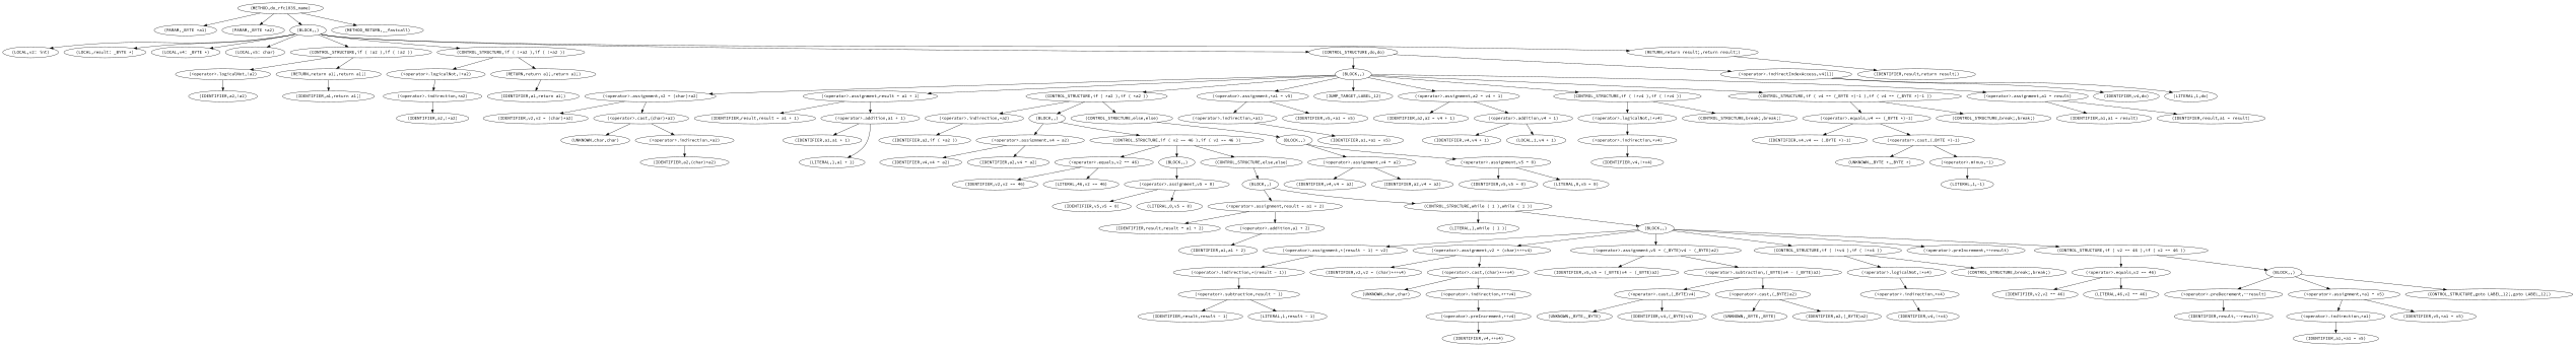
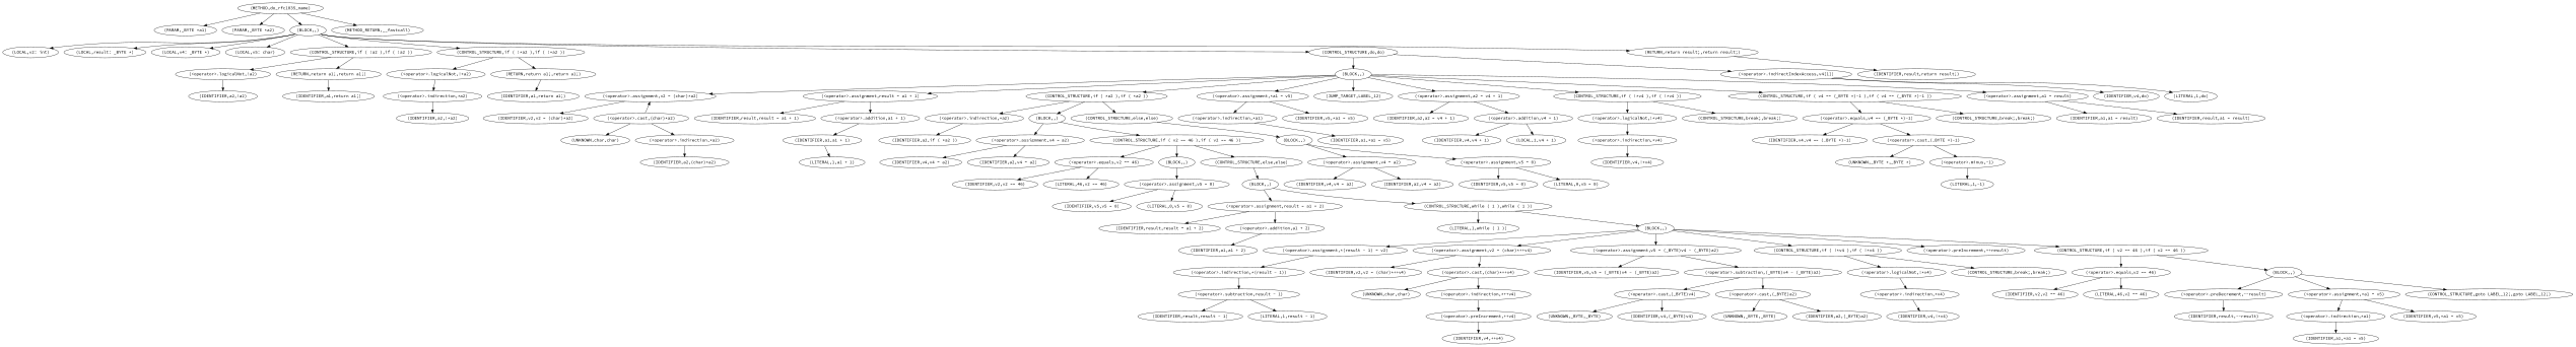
  digraph {
    fontname="Source Code Pro"
    node [fontname="Source Code Pro"]
    edge [fontname="Source Code Pro"]
    n1 [label="(METHOD,do_rfc1035_name)"]
    n2 [label="(PARAM,_BYTE *a1)"]
    n3 [label="(PARAM,_BYTE *a2)"]
    n4 [label="(BLOCK,,)"]
    n5 [label="(METHOD_RETURN,__fastcall)"]
    n6 [label="(LOCAL,v2: int)"]
    n7 [label="(LOCAL,result: _BYTE *)"]
    n8 [label="(LOCAL,v4: _BYTE *)"]
    n9 [label="(LOCAL,v5: char)"]
    n10 [label="(CONTROL_STRUCTURE,if ( !a2 ),if ( !a2 ))"]
    n11 [label="(CONTROL_STRUCTURE,if ( !*a2 ),if ( !*a2 ))"]
    n12 [label="(CONTROL_STRUCTURE,do,do)"]
    n13 [label="(RETURN,return result;,return result;)"]
    n14 [label="(<operator>.logicalNot,!a2)"]
    n15 [label="(RETURN,return a1;,return a1;)"]
    n16 [label="(<operator>.logicalNot,!*a2)"]
    n17 [label="(RETURN,return a1;,return a1;)"]
    n18 [label="(BLOCK,,)"]
    n19 [label="(<operator>.indirectIndexAccess,v4[1])"]
    n20 [label="(IDENTIFIER,result,return result;)"]
    n21 [label="(IDENTIFIER,a2,!a2)"]
    n22 [label="(IDENTIFIER,a1,return a1;)"]
    n23 [label="(<operator>.indirection,*a2)"]
    n24 [label="(IDENTIFIER,a1,return a1;)"]
    n25 [label="(IDENTIFIER,a2,!*a2)"]
    n26 [label="(<operator>.assignment,v2 = (char)*a2)"]
    n27 [label="(<operator>.assignment,result = a1 + 1)"]
    n28 [label="(CONTROL_STRUCTURE,if ( *a2 ),if ( *a2 ))"]
    n29 [label="(<operator>.assignment,*a1 = v5)"]
    n30 [label="(JUMP_TARGET,LABEL_12)"]
    n31 [label="(<operator>.assignment,a2 = v4 + 1)"]
    n32 [label="(CONTROL_STRUCTURE,if ( !*v4 ),if ( !*v4 ))"]
    n33 [label="(CONTROL_STRUCTURE,if ( v4 == (_BYTE *)-1 ),if ( v4 == (_BYTE *)-1 ))"]
    n34 [label="(<operator>.assignment,a1 = result)"]
    n35 [label="(IDENTIFIER,v4,do)"]
    n36 [label="(LITERAL,1,do)"]
    n37 [label="(IDENTIFIER,v2,v2 = (char)*a2)"]
    n38 [label="(<operator>.cast,(char)*a2)"]
    n39 [label="(IDENTIFIER,result,result = a1 + 1)"]
    n40 [label="(<operator>.addition,a1 + 1)"]
    n41 [label="(<operator>.indirection,*a2)"]
    n42 [label="(BLOCK,,)"]
    n43 [label="(CONTROL_STRUCTURE,else,else)"]
    n44 [label="(<operator>.indirection,*a1)"]
    n45 [label="(IDENTIFIER,v5,*a1 = v5)"]
    n46 [label="(IDENTIFIER,a2,a2 = v4 + 1)"]
    n47 [label="(<operator>.addition,v4 + 1)"]
    n48 [label="(<operator>.logicalNot,!*v4)"]
    n49 [label="(CONTROL_STRUCTURE,break;,break;)"]
    n50 [label="(<operator>.equals,v4 == (_BYTE *)-1)"]
    n51 [label="(CONTROL_STRUCTURE,break;,break;)"]
    n52 [label="(IDENTIFIER,a1,a1 = result)"]
    n53 [label="(IDENTIFIER,result,a1 = result)"]
    n54 [label="(UNKNOWN,char,char)"]
    n55 [label="(<operator>.indirection,*a2)"]
    n56 [label="(IDENTIFIER,a2,(char)*a2)"]
    n57 [label="(IDENTIFIER,a1,a1 + 1)"]
    n58 [label="(LITERAL,1,a1 + 1)"]
    n59 [label="(IDENTIFIER,a2,if ( *a2 ))"]
    n60 [label="(<operator>.assignment,v4 = a2)"]
    n61 [label="(CONTROL_STRUCTURE,if ( v2 == 46 ),if ( v2 == 46 ))"]
    n62 [label="(BLOCK,,)"]
    n63 [label="(IDENTIFIER,v4,v4 = a2)"]
    n64 [label="(IDENTIFIER,a2,v4 = a2)"]
    n65 [label="(<operator>.equals,v2 == 46)"]
    n66 [label="(BLOCK,,)"]
    n67 [label="(CONTROL_STRUCTURE,else,else)"]
    n68 [label="(IDENTIFIER,v2,v2 == 46)"]
    n69 [label="(LITERAL,46,v2 == 46)"]
    n70 [label="(<operator>.assignment,v5 = 0)"]
    n71 [label="(BLOCK,,)"]
    n72 [label="(IDENTIFIER,v5,v5 = 0)"]
    n73 [label="(LITERAL,0,v5 = 0)"]
    n74 [label="(<operator>.assignment,result = a1 + 2)"]
    n75 [label="(CONTROL_STRUCTURE,while ( 1 ),while ( 1 ))"]
    n76 [label="(IDENTIFIER,result,result = a1 + 2)"]
    n77 [label="(<operator>.addition,a1 + 2)"]
    n78 [label="(LITERAL,1,while ( 1 ))"]
    n79 [label="(BLOCK,,)"]
    n80 [label="(IDENTIFIER,a1,a1 + 2)"]
    n81 [label="(<operator>.assignment,*(result - 1) = v2)"]
    n82 [label="(<operator>.assignment,v2 = (char)*++v4)"]
    n83 [label="(<operator>.assignment,v5 = (_BYTE)v4 - (_BYTE)a2)"]
    n84 [label="(CONTROL_STRUCTURE,if ( !*v4 ),if ( !*v4 ))"]
    n85 [label="(<operator>.preIncrement,++result)"]
    n86 [label="(CONTROL_STRUCTURE,if ( v2 == 46 ),if ( v2 == 46 ))"]
    n87 [label="(<operator>.indirection,*(result - 1))"]
    n88 [label="(IDENTIFIER,v2,v2 = (char)*++v4)"]
    n89 [label="(<operator>.cast,(char)*++v4)"]
    n90 [label="(IDENTIFIER,v5,v5 = (_BYTE)v4 - (_BYTE)a2)"]
    n91 [label="(<operator>.subtraction,(_BYTE)v4 - (_BYTE)a2)"]
    n92 [label="(<operator>.logicalNot,!*v4)"]
    n93 [label="(CONTROL_STRUCTURE,break;,break;)"]
    n94 [label="(<operator>.equals,v2 == 46)"]
    n95 [label="(BLOCK,,)"]
    n96 [label="(<operator>.subtraction,result - 1)"]
    n97 [label="(IDENTIFIER,result,result - 1)"]
    n98 [label="(LITERAL,1,result - 1)"]
    n99 [label="(UNKNOWN,char,char)"]
    n100 [label="(<operator>.indirection,*++v4)"]
    n101 [label="(<operator>.preIncrement,++v4)"]
    n102 [label="(IDENTIFIER,v4,++v4)"]
    n103 [label="(<operator>.cast,(_BYTE)v4)"]
    n104 [label="(<operator>.cast,(_BYTE)a2)"]
    n105 [label="(UNKNOWN,_BYTE,_BYTE)"]
    n106 [label="(IDENTIFIER,v4,(_BYTE)v4)"]
    n107 [label="(UNKNOWN,_BYTE,_BYTE)"]
    n108 [label="(IDENTIFIER,a2,(_BYTE)a2)"]
    n109 [label="(<operator>.indirection,*v4)"]
    n110 [label="(IDENTIFIER,v4,!*v4)"]
    n111 [label="(IDENTIFIER,v2,v2 == 46)"]
    n112 [label="(LITERAL,46,v2 == 46)"]
    n113 [label="(<operator>.preDecrement,--result)"]
    n114 [label="(<operator>.assignment,*a1 = v5)"]
    n115 [label="(CONTROL_STRUCTURE,goto LABEL_12;,goto LABEL_12;)"]
    n116 [label="(IDENTIFIER,result,--result)"]
    n117 [label="(<operator>.indirection,*a1)"]
    n118 [label="(IDENTIFIER,v5,*a1 = v5)"]
    n119 [label="(IDENTIFIER,a1,*a1 = v5)"]
    n120 [label="(<operator>.assignment,v4 = a2)"]
    n121 [label="(<operator>.assignment,v5 = 0)"]
    n122 [label="(IDENTIFIER,v4,v4 = a2)"]
    n123 [label="(IDENTIFIER,a2,v4 = a2)"]
    n124 [label="(IDENTIFIER,v5,v5 = 0)"]
    n125 [label="(LITERAL,0,v5 = 0)"]
    n126 [label="(IDENTIFIER,a1,*a1 = v5)"]
    n127 [label="(IDENTIFIER,v4,v4 + 1)"]
    n128 [label="(LOCAL,1,v4 + 1)"]
    n129 [label="(<operator>.indirection,*v4)"]
    n130 [label="(IDENTIFIER,v4,!*v4)"]
    n131 [label="(IDENTIFIER,v4,v4 == (_BYTE *)-1)"]
    n132 [label="(<operator>.cast,(_BYTE *)-1)"]
    n133 [label="(UNKNOWN,_BYTE *,_BYTE *)"]
    n134 [label="(<operator>.minus,-1)"]
    n135 [label="(LITERAL,1,-1)"]
    n1 -> n2
    n1 -> n3
    n1 -> n4
    n1 -> n5
    n4 -> n6
    n4 -> n7
    n4 -> n8
    n4 -> n9
    n4 -> n10
    n4 -> n11
    n4 -> n12
    n4 -> n13
    n10 -> n14
    n10 -> n15
    n11 -> n16
    n11 -> n17
    n12 -> n18
    n12 -> n19
    n13 -> n20
    n14 -> n21
    n15 -> n22
    n16 -> n23
    n17 -> n24
    n18 -> n26
    n18 -> n27
    n18 -> n28
    n18 -> n29
    n18 -> n30
    n18 -> n31
    n18 -> n32
    n18 -> n33
    n18 -> n34
    n19 -> n35
    n19 -> n36
    n23 -> n25
    n26 -> n37
-   n26 -> n38
+   n38 -> n26
    n27 -> n39
    n27 -> n40
    n28 -> n41
    n28 -> n42
    n28 -> n43
    n29 -> n44
    n29 -> n45
    n31 -> n46
    n31 -> n47
    n32 -> n48
    n32 -> n49
    n33 -> n50
    n33 -> n51
    n34 -> n52
    n34 -> n53
    n38 -> n54
    n38 -> n55
    n40 -> n57
-   n40 -> n58
+   n57 -> n58
    n41 -> n59
    n42 -> n60
    n42 -> n61
    n43 -> n62
    n44 -> n126
    n47 -> n127
    n47 -> n128
    n48 -> n129
    n50 -> n131
    n50 -> n132
    n55 -> n56
    n60 -> n63
    n60 -> n64
    n61 -> n65
    n61 -> n66
    n61 -> n67
    n62 -> n120
    n62 -> n121
    n65 -> n68
    n65 -> n69
    n66 -> n70
    n67 -> n71
    n70 -> n72
    n70 -> n73
    n71 -> n74
    n71 -> n75
    n74 -> n76
    n74 -> n77
    n75 -> n78
    n75 -> n79
    n77 -> n80
    n79 -> n81
    n79 -> n82
    n79 -> n83
    n79 -> n84
    n79 -> n85
    n79 -> n86
    n81 -> n87
    n82 -> n88
    n82 -> n89
    n83 -> n90
    n83 -> n91
    n84 -> n92
    n84 -> n93
    n86 -> n94
    n86 -> n95
    n87 -> n96
    n89 -> n99
    n89 -> n100
    n91 -> n103
    n91 -> n104
    n92 -> n109
    n94 -> n111
    n94 -> n112
    n95 -> n113
    n95 -> n114
    n95 -> n115
    n96 -> n97
    n96 -> n98
    n100 -> n101
    n101 -> n102
    n103 -> n105
    n103 -> n106
    n104 -> n107
    n104 -> n108
    n109 -> n110
    n113 -> n116
    n114 -> n117
    n114 -> n118
    n117 -> n119
    n120 -> n122
    n120 -> n123
    n121 -> n124
    n121 -> n125
    n129 -> n130
    n132 -> n133
    n132 -> n134
    n134 -> n135
  }
